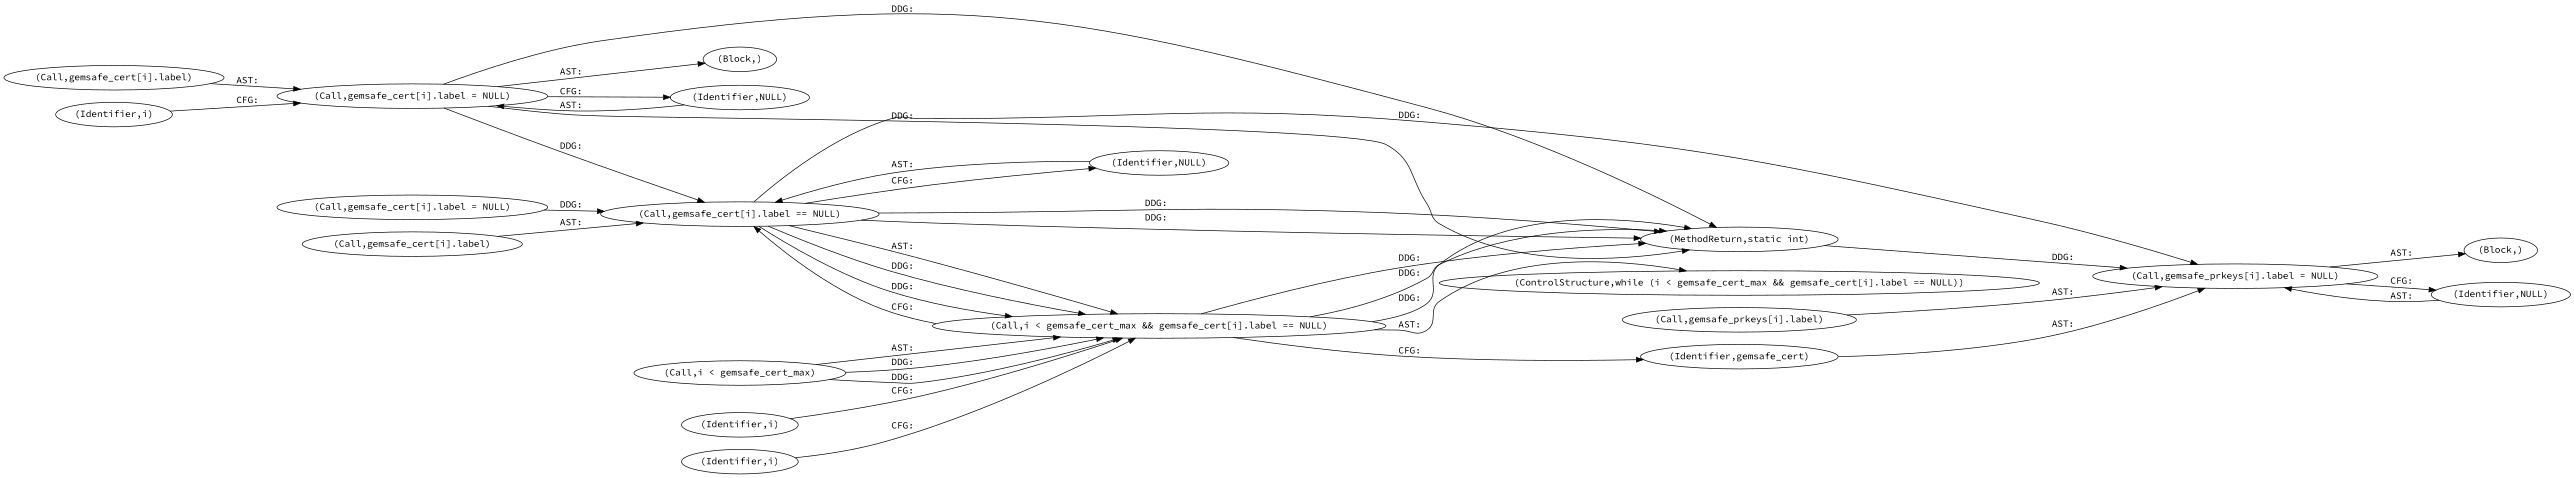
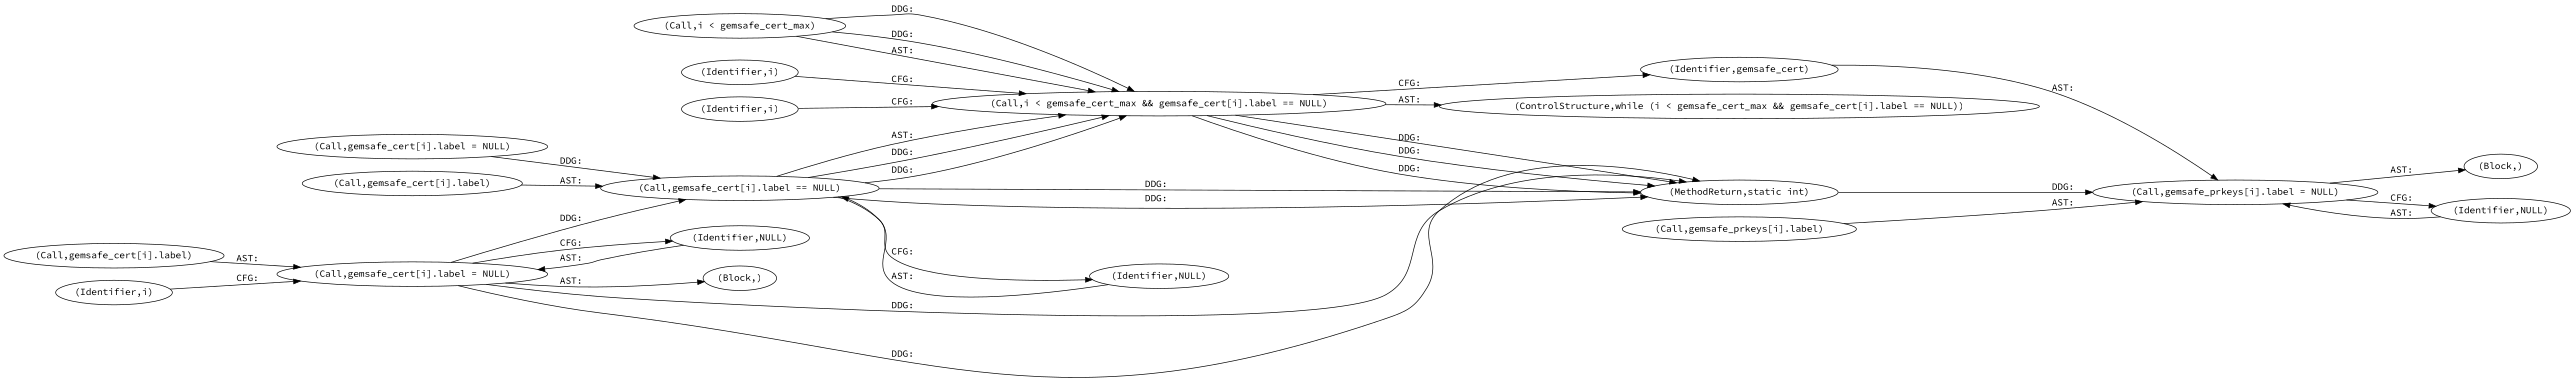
  digraph {
    fontname="Source Code Pro"
    rankdir=LR
    node [fontname="Source Code Pro"]
    edge [fontname="Source Code Pro"]
    n1 [label="(Call,gemsafe_cert[i].label = NULL)"]
    n2 [label="(Call,gemsafe_cert[i].label == NULL)"]
    n3 [label="(Block,)"]
    n4 [label="(MethodReturn,static int)"]
    n5 [label="(Identifier,NULL)"]
    n6 [label="(Call,i < gemsafe_cert_max && gemsafe_cert[i].label == NULL)"]
    n7 [label="(Call,gemsafe_prkeys[i].label = NULL)"]
    n8 [label="(Identifier,NULL)"]
    n9 [label="(ControlStructure,while (i < gemsafe_cert_max && gemsafe_cert[i].label == NULL))"]
    n10 [label="(Identifier,gemsafe_cert)"]
    n11 [label="(Block,)"]
    n12 [label="(Identifier,NULL)"]
    n13 [label="(Call,i < gemsafe_cert_max)"]
    n14 [label="(Call,gemsafe_cert[i].label)"]
    n15 [label="(Identifier,i)"]
    n16 [label="(Identifier,i)"]
    n17 [label="(Identifier,i)"]
    n18 [label="(Call,gemsafe_cert[i].label = NULL)"]
    n19 [label="(Call,gemsafe_cert[i].label)"]
    n20 [label="(Call,gemsafe_prkeys[i].label)"]
    n1 -> n2 [label="DDG: "]
    n1 -> n3 [label="AST: "]
    n1 -> n4 [label="DDG: "]
    n1 -> n4 [label="DDG: "]
    n1 -> n5 [label="CFG: "]
    n2 -> n4 [label="DDG: "]
    n2 -> n4 [label="DDG: "]
    n2 -> n6 [label="AST: "]
    n2 -> n6 [label="DDG: "]
    n2 -> n6 [label="DDG: "]
-   n2 -> n7 [label="DDG: "]
    n2 -> n8 [label="CFG: "]
    n4 -> n7 [label="DDG: "]
    n5 -> n1 [label="AST: "]
-   n6 -> n2 [label="CFG: "]
    n6 -> n4 [label="DDG: "]
    n6 -> n4 [label="DDG: "]
    n6 -> n4 [label="DDG: "]
    n6 -> n9 [label="AST: "]
    n6 -> n10 [label="CFG: "]
    n7 -> n11 [label="AST: "]
    n7 -> n12 [label="CFG: "]
    n8 -> n2 [label="AST: "]
    n10 -> n7 [label="AST: "]
    n12 -> n7 [label="AST: "]
    n13 -> n6 [label="AST: "]
    n13 -> n6 [label="DDG: "]
    n13 -> n6 [label="DDG: "]
    n14 -> n1 [label="AST: "]
    n15 -> n6 [label="CFG: "]
    n16 -> n6 [label="CFG: "]
    n17 -> n1 [label="CFG: "]
    n18 -> n2 [label="DDG: "]
    n19 -> n2 [label="AST: "]
    n20 -> n7 [label="AST: "]
  }
